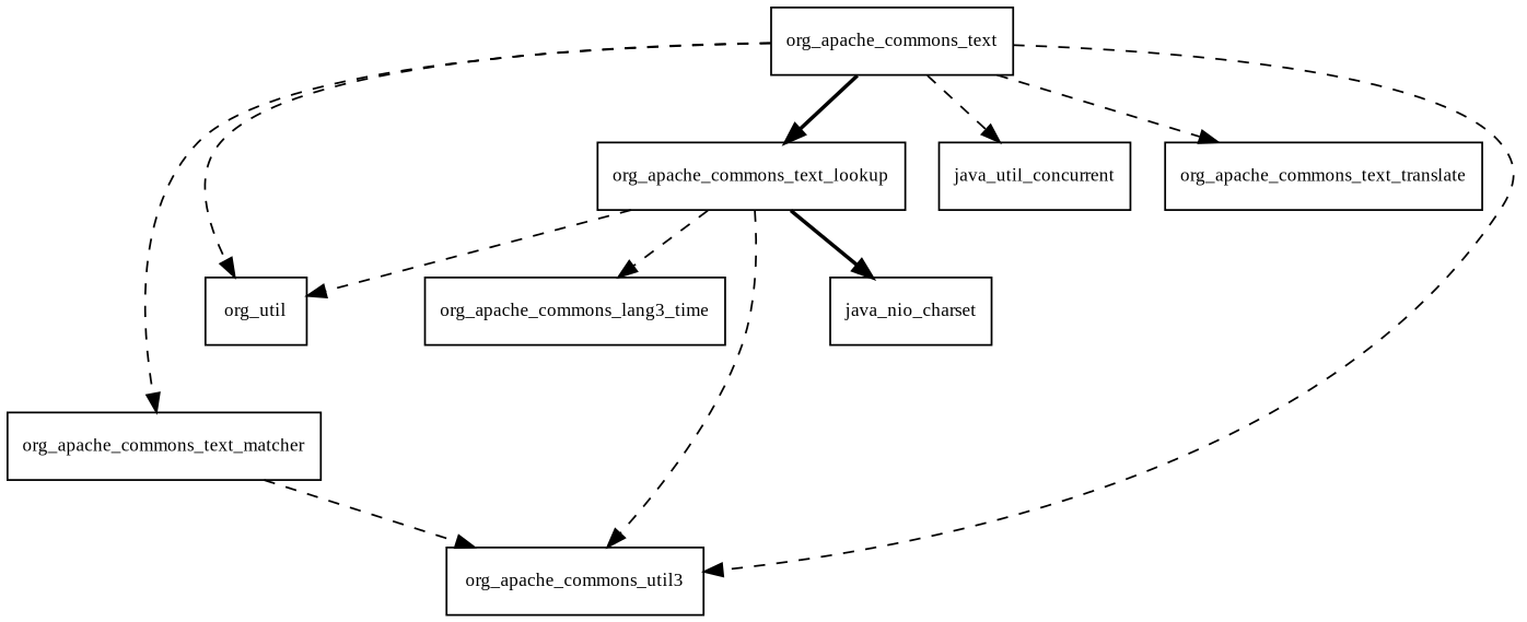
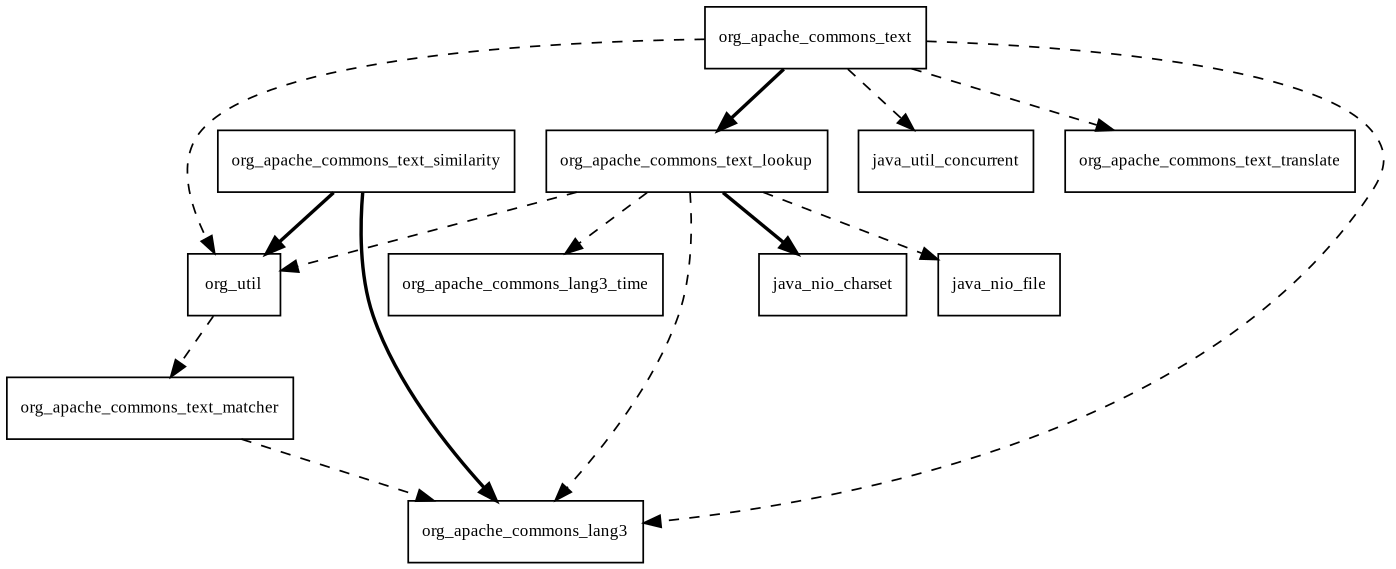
  digraph {
    fontname="Liberation Serif"
    node [fontname="Liberation Serif" fontsize=10.0 shape=box]
    edge [fontname="Liberation Serif" style=dashed]
    n1 [label=org_util]
    org_apache_commons_text
    java_util_concurrent
-   org_apache_commons_lang3 [label=org_apache_commons_util3]
+   org_apache_commons_lang3
    org_apache_commons_text_lookup
    org_apache_commons_text_matcher
    org_apache_commons_text_translate
    java_nio_charset
+   java_nio_file
    org_apache_commons_lang3_time
+   org_apache_commons_text_similarity
    org_apache_commons_text -> n1
    org_apache_commons_text -> java_util_concurrent
    org_apache_commons_text -> org_apache_commons_lang3
    org_apache_commons_text -> org_apache_commons_text_lookup [style=bold]
-   org_apache_commons_text -> org_apache_commons_text_matcher
+   n1 -> org_apache_commons_text_matcher
    org_apache_commons_text -> org_apache_commons_text_translate
    org_apache_commons_text_lookup -> n1
    org_apache_commons_text_lookup -> org_apache_commons_lang3
    org_apache_commons_text_lookup -> java_nio_charset [style=bold]
+   org_apache_commons_text_lookup -> java_nio_file
    org_apache_commons_text_lookup -> org_apache_commons_lang3_time
    org_apache_commons_text_matcher -> org_apache_commons_lang3
+   org_apache_commons_text_similarity -> n1 [style=bold]
+   org_apache_commons_text_similarity -> org_apache_commons_lang3 [style=bold]
  }
